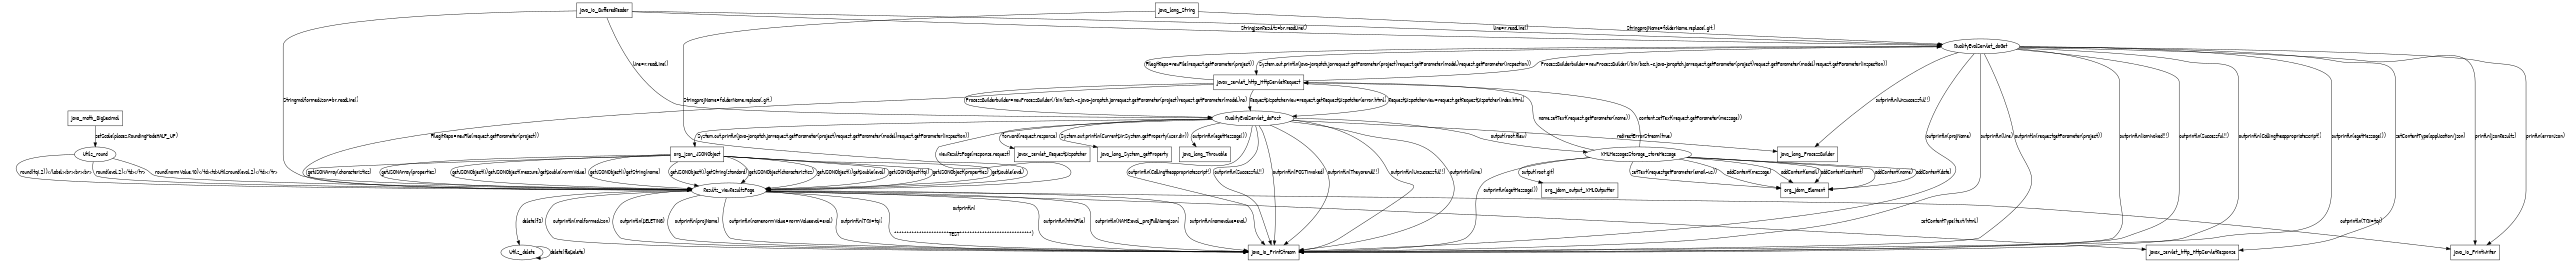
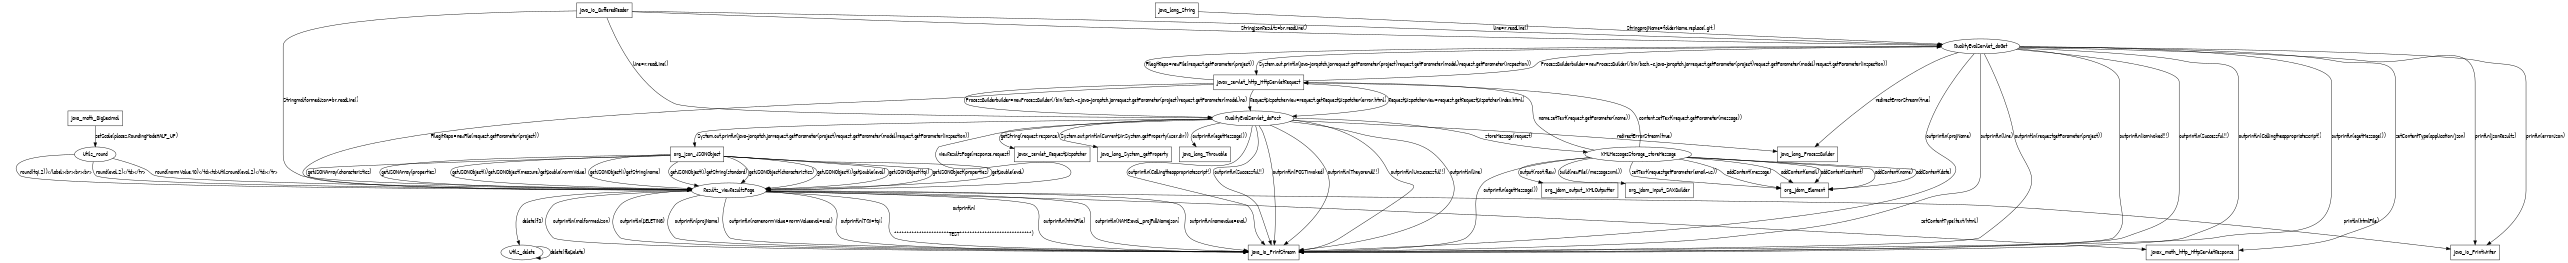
  digraph {
    fontname="Patrick Hand"
    node [fontname="Patrick Hand" shape=box]
    edge [fontname="Patrick Hand"]
    QualityEvalServlet_doGet [shape=ellipse]
    java_io_PrintStream
    java_io_PrintWriter
    javax_servlet_http_HttpServletRequest
-   javax_servlet_http_HttpServletResponse
+   javax_servlet_http_HttpServletResponse [label=javax_math_http_HttpServletResponse]
    java_lang_ProcessBuilder
    Results_viewResultsPage [shape=ellipse]
    QualityEvalServlet_doPost [shape=ellipse]
    java_io_BufferedReader
    Utils_delete [shape=ellipse]
    org_json_JSONObject
    XMLMessagesStorage_storeMessage [shape=ellipse]
    javax_servlet_RequestDispatcher
    java_lang_System_getProperty
    java_lang_Throwable
    org_jdom_Element
    org_jdom_output_XMLOutputter
+   org_jdom_input_SAXBuilder
    java_lang_String
    Utils_round [shape=ellipse]
    java_math_BigDecimal
    QualityEvalServlet_doGet -> java_io_PrintStream [label="outprintln(requestgetParameter(project))"]
    QualityEvalServlet_doGet -> java_io_PrintStream [label="outprintln(Callingtheappropriatescript!)"]
    QualityEvalServlet_doGet -> java_io_PrintStream [label="outprintln(egetMessage())"]
    QualityEvalServlet_doGet -> java_io_PrintStream [label="outprintln(projName)"]
    QualityEvalServlet_doGet -> java_io_PrintStream [label="outprintln(line)"]
    QualityEvalServlet_doGet -> java_io_PrintStream [label="outprintln(Iamivoked!!!)"]
    QualityEvalServlet_doGet -> java_io_PrintStream [label="outprintln(Successful!!)"]
    QualityEvalServlet_doGet -> java_io_PrintWriter [label="println(errorJson)"]
    QualityEvalServlet_doGet -> java_io_PrintWriter [label="println(jsonResults)"]
    QualityEvalServlet_doGet -> javax_servlet_http_HttpServletRequest [label="System.out.println(java-jarqatch.jarrequest.getParameter(project)request.getParameter(model)request.getParameter(inspection))"]
    QualityEvalServlet_doGet -> javax_servlet_http_HttpServletResponse [label="setContentType(application/json)"]
-   QualityEvalServlet_doGet -> java_lang_ProcessBuilder [label="outprintln(Unsuccessful!!)"]
+   QualityEvalServlet_doGet -> java_lang_ProcessBuilder [label="redirectErrorStream(true)"]
    javax_servlet_http_HttpServletRequest -> QualityEvalServlet_doGet [label="FilegitRepo=newFile(request.getParameter(project))"]
    javax_servlet_http_HttpServletRequest -> QualityEvalServlet_doGet [label="ProcessBuilderbuilder=newProcessBuilder(/bin/bash,-c,java-jarqatch.jarrequest.getParameter(project)request.getParameter(model)request.getParameter(inspection))"]
    javax_servlet_http_HttpServletRequest -> Results_viewResultsPage [label="FilegitRepo=newFile(request.getParameter(project))"]
    javax_servlet_http_HttpServletRequest -> QualityEvalServlet_doPost [label="RequestDispatcherview=request.getRequestDispatcher(error.html)"]
    javax_servlet_http_HttpServletRequest -> QualityEvalServlet_doPost [label="RequestDispatcherview=request.getRequestDispatcher(index.html)"]
    javax_servlet_http_HttpServletRequest -> QualityEvalServlet_doPost [label="ProcessBuilderbuilder=newProcessBuilder(/bin/bash,-c,java-jarqatch.jarrequest.getParameter(project)request.getParameter(model)no)"]
    Results_viewResultsPage -> java_io_PrintStream [label="outprintln(\n\n\n\n**********************TEST*****************************)"]
    Results_viewResultsPage -> java_io_PrintStream [label="outprintln(htmlFile)"]
    Results_viewResultsPage -> java_io_PrintStream [label="outprintln(NAME:eval_projFullNamejson)"]
    Results_viewResultsPage -> java_io_PrintStream [label="outprintln(namevalue=eval)"]
    Results_viewResultsPage -> java_io_PrintStream [label="outprintln(malformedJson)"]
    Results_viewResultsPage -> java_io_PrintStream [label="outprintln(DELETING)"]
    Results_viewResultsPage -> java_io_PrintStream [label="outprintln(projName)"]
    Results_viewResultsPage -> java_io_PrintStream [label="outprintln(namenormValue=normValueeval=eval)"]
    Results_viewResultsPage -> java_io_PrintStream [label="outprintln(TQI=tqi)"]
-   Results_viewResultsPage -> java_io_PrintWriter [label="outprintln(TQI=tqi)"]
+   Results_viewResultsPage -> java_io_PrintWriter [label="println(htmlFile)"]
    Results_viewResultsPage -> javax_servlet_http_HttpServletResponse [label="setContentType(text/html)"]
    Results_viewResultsPage -> Utils_delete [label="delete(f3)"]
    QualityEvalServlet_doPost -> java_io_PrintStream [label="outprintln(Unsuccessful!!)"]
    QualityEvalServlet_doPost -> java_io_PrintStream [label="outprintln(Successful!!)"]
    QualityEvalServlet_doPost -> java_io_PrintStream [label="outprintln(POSTInvoked)"]
    QualityEvalServlet_doPost -> java_io_PrintStream [label="outprintln(Theyarenull!!)"]
    QualityEvalServlet_doPost -> java_io_PrintStream [label="outprintln(Callingtheappropriatescript!)"]
    QualityEvalServlet_doPost -> java_io_PrintStream [label="outprintln(line)"]
    QualityEvalServlet_doPost -> java_lang_ProcessBuilder [label="redirectErrorStream(true)"]
    QualityEvalServlet_doPost -> Results_viewResultsPage [label="viewResultsPage(response,request)"]
    QualityEvalServlet_doPost -> org_json_JSONObject [label="System.out.println(java-jarqatch.jarrequest.getParameter(project)request.getParameter(model)request.getParameter(inspection))"]
-   QualityEvalServlet_doPost -> XMLMessagesStorage_storeMessage [label="output(root,filew)"]
-   QualityEvalServlet_doPost -> javax_servlet_RequestDispatcher [label="forward(request,response)"]
+   QualityEvalServlet_doPost -> XMLMessagesStorage_storeMessage [label="storeMessage(request)"]
+   QualityEvalServlet_doPost -> javax_servlet_RequestDispatcher [label="getString(request,response)"]
    QualityEvalServlet_doPost -> java_lang_System_getProperty [label="System.out.println(CurrentDir:System.getProperty(user.dir))"]
    QualityEvalServlet_doPost -> java_lang_Throwable [label="outprintln(egetMessage())"]
    java_io_BufferedReader -> QualityEvalServlet_doGet [label="StringjsonResults=br.readLine()"]
    java_io_BufferedReader -> QualityEvalServlet_doGet [label="line=r.readLine()"]
    java_io_BufferedReader -> Results_viewResultsPage [label="StringmalformedJson=br.readLine()"]
    java_io_BufferedReader -> QualityEvalServlet_doPost [label="line=r.readLine()"]
    Utils_delete -> Utils_delete [label="delete(fileDelete)"]
    org_json_JSONObject -> Results_viewResultsPage [label="getJSONObject(i)getString(name)"]
    org_json_JSONObject -> Results_viewResultsPage [label="getJSONObject(i)getString(standard)"]
    org_json_JSONObject -> Results_viewResultsPage [label="getJSONObject(characteristics)"]
    org_json_JSONObject -> Results_viewResultsPage [label="getJSONObject(i)getDouble(eval)"]
    org_json_JSONObject -> Results_viewResultsPage [label="getJSONObject(tqi)"]
    org_json_JSONObject -> Results_viewResultsPage [label="getJSONObject(properties)"]
    org_json_JSONObject -> Results_viewResultsPage [label="getDouble(eval)"]
    org_json_JSONObject -> Results_viewResultsPage [label="getJSONArray(characteristics)"]
    org_json_JSONObject -> Results_viewResultsPage [label="getJSONArray(properties)"]
    org_json_JSONObject -> Results_viewResultsPage [label="getJSONObject(i)getJSONObject(measure)getDouble(normValue)"]
    XMLMessagesStorage_storeMessage -> java_io_PrintStream [label="outprintln(egetMessage())"]
    XMLMessagesStorage_storeMessage -> javax_servlet_http_HttpServletRequest [label="content.setText(request.getParameter(message))"]
    XMLMessagesStorage_storeMessage -> javax_servlet_http_HttpServletRequest [label="name.setText(request.getParameter(name))"]
    XMLMessagesStorage_storeMessage -> org_jdom_Element [label="addContent(name)"]
    XMLMessagesStorage_storeMessage -> org_jdom_Element [label="addContent(date)"]
    XMLMessagesStorage_storeMessage -> org_jdom_Element [label="setText(requestgetParameter(email-us))"]
    XMLMessagesStorage_storeMessage -> org_jdom_Element [label="addContent(message)"]
    XMLMessagesStorage_storeMessage -> org_jdom_Element [label="addContent(email)"]
    XMLMessagesStorage_storeMessage -> org_jdom_Element [label="addContent(content)"]
-   XMLMessagesStorage_storeMessage -> org_jdom_output_XMLOutputter [label="output(root,git)"]
+   XMLMessagesStorage_storeMessage -> org_jdom_output_XMLOutputter [label="output(root,filew)"]
+   XMLMessagesStorage_storeMessage -> org_jdom_input_SAXBuilder [label="build(newFile(/messagesxml))"]
    java_lang_String -> QualityEvalServlet_doGet [label="StringprojName=folderName.replace(.git,)"]
-   java_lang_String -> Results_viewResultsPage [label="StringprojName=folderName.replace(.git,)"]
    Utils_round -> Results_viewResultsPage [label="round(eval,2)</td></tr>"]
    Utils_round -> Results_viewResultsPage [label="round(normValue,10)</td><td>Utilsround(eval,2)</td></tr>"]
    Utils_round -> Results_viewResultsPage [label="round(tqi,2))</label><br><br><br>"]
    java_math_BigDecimal -> Utils_round [label="setScale(places,RoundingModeHALF_UP)"]
  }
